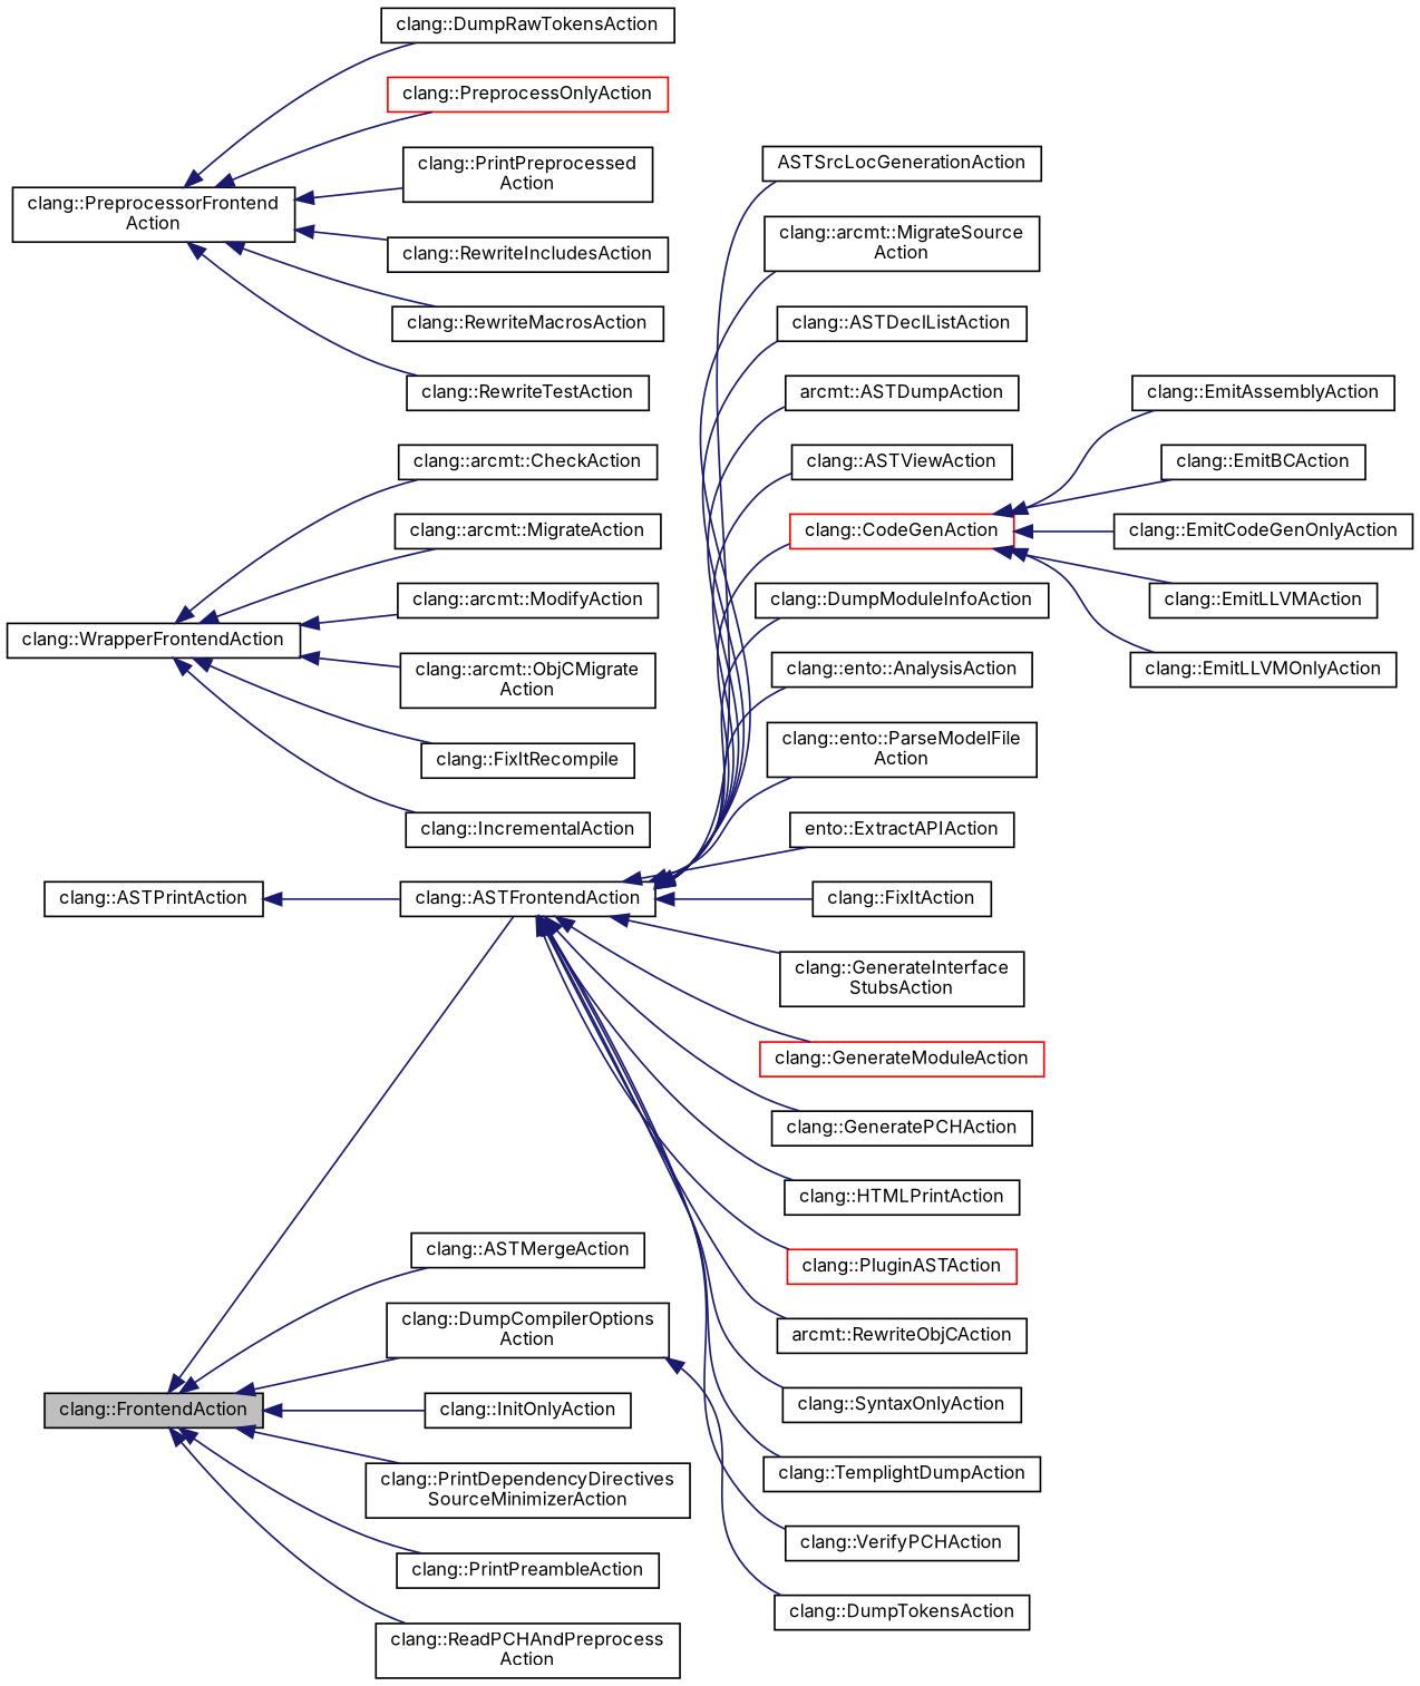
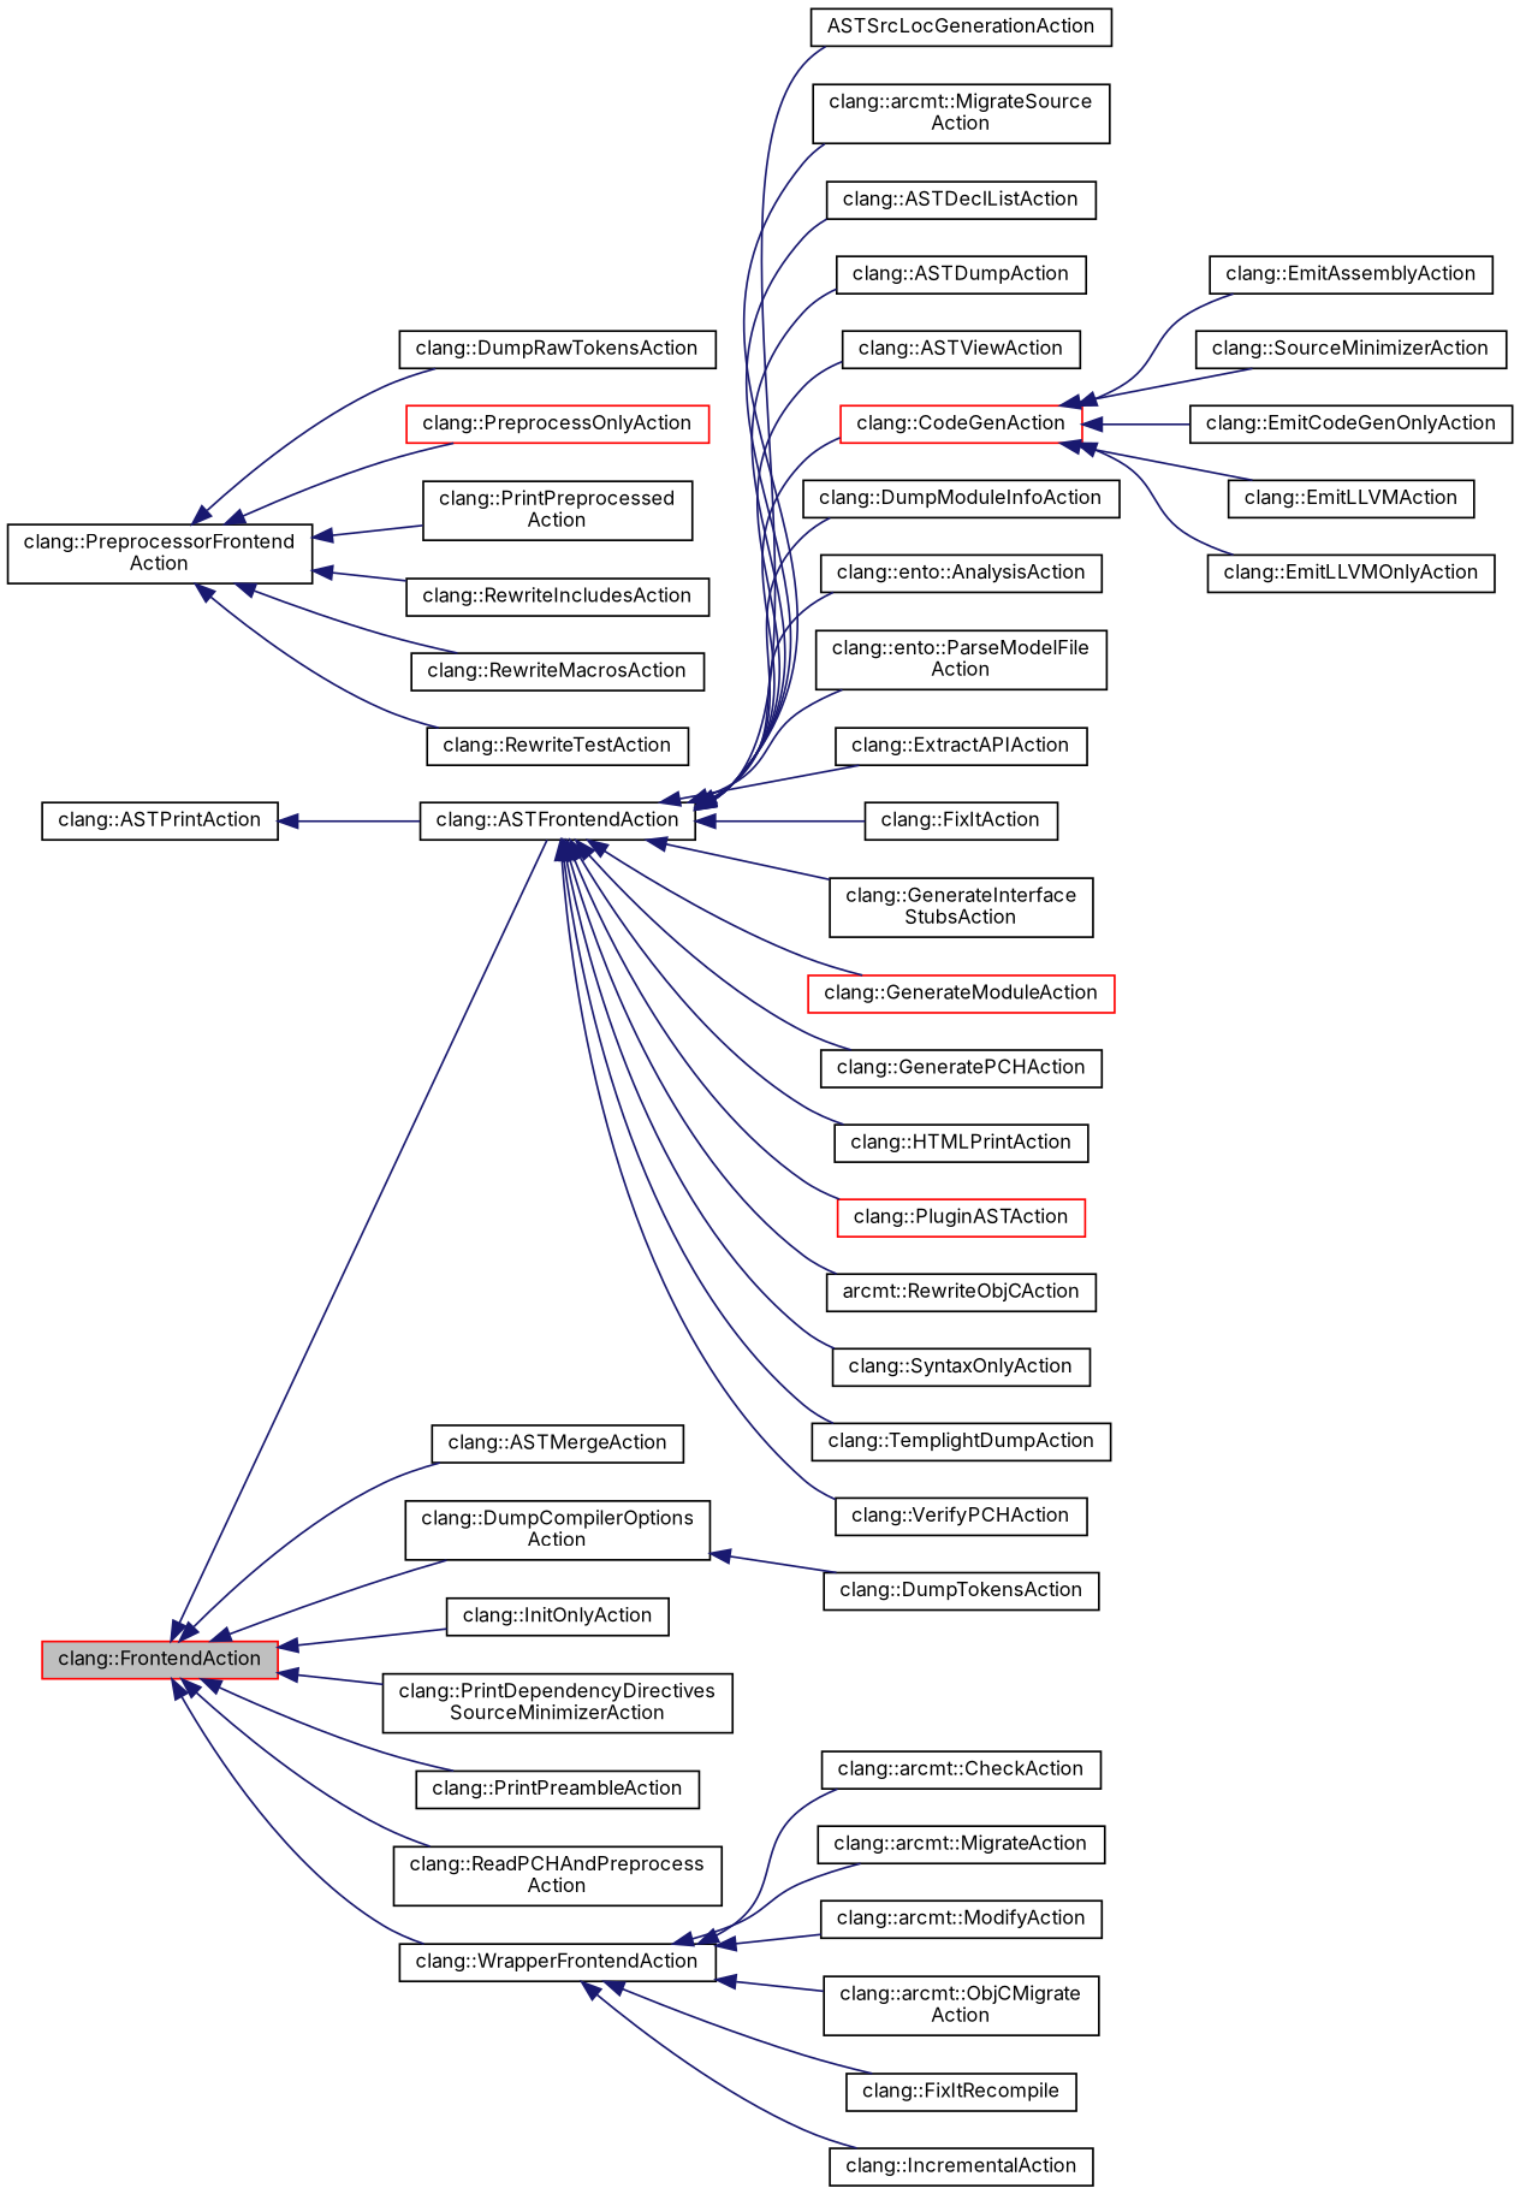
  digraph {
    fontname=Inter
    rankdir=LR
    node [color=black fontname=Inter fontsize=10 shape=record]
    edge [color=midnightblue dir=back fontname=Inter fontsize=10 labelfontname=Helvetica labelfontsize=10 style=solid]
-   n1 [fillcolor=grey75 fontcolor=black height=0.2 label="clang::FrontendAction" style=filled width=0.4]
+   n1 [color=red fillcolor=grey75 fontcolor=black height=0.2 label="clang::FrontendAction" style=filled width=0.4]
    n2 [height=0.2 label="clang::ASTFrontendAction" width=0.4]
    n3 [height=0.2 label="clang::ASTMergeAction" width=0.4]
    n4 [height=0.2 label="clang::DumpCompilerOptions\lAction" width=0.4]
    n5 [height=0.2 label="clang::InitOnlyAction" width=0.4]
    n6 [height=0.2 label="clang::PrintDependencyDirectives\lSourceMinimizerAction" width=0.4]
    n7 [height=0.2 label="clang::PrintPreambleAction" width=0.4]
    n8 [height=0.2 label="clang::ReadPCHAndPreprocess\lAction" width=0.4]
    n9 [height=0.2 label="clang::WrapperFrontendAction" width=0.4]
    n10 [height=0.2 label=ASTSrcLocGenerationAction width=0.4]
    n11 [height=0.2 label="clang::arcmt::MigrateSource\lAction" width=0.4]
    n12 [height=0.2 label="clang::ASTDeclListAction" width=0.4]
-   n13 [height=0.2 label="arcmt::ASTDumpAction" width=0.4]
+   n13 [height=0.2 label="clang::ASTDumpAction" width=0.4]
    n14 [height=0.2 label="clang::ASTViewAction" width=0.4]
    n15 [color=red height=0.2 label="clang::CodeGenAction" width=0.4]
    n16 [height=0.2 label="clang::DumpModuleInfoAction" width=0.4]
    n17 [height=0.2 label="clang::ento::AnalysisAction" width=0.4]
    n18 [height=0.2 label="clang::ento::ParseModelFile\lAction" width=0.4]
-   n19 [height=0.2 label="ento::ExtractAPIAction" width=0.4]
+   n19 [height=0.2 label="clang::ExtractAPIAction" width=0.4]
    n20 [height=0.2 label="clang::FixItAction" width=0.4]
    n21 [height=0.2 label="clang::GenerateInterface\lStubsAction" width=0.4]
    n22 [color=red height=0.2 label="clang::GenerateModuleAction" width=0.4]
    n23 [height=0.2 label="clang::GeneratePCHAction" width=0.4]
    n24 [height=0.2 label="clang::HTMLPrintAction" width=0.4]
    n25 [color=red height=0.2 label="clang::PluginASTAction" width=0.4]
    n26 [height=0.2 label="arcmt::RewriteObjCAction" width=0.4]
    n27 [height=0.2 label="clang::SyntaxOnlyAction" width=0.4]
    n28 [height=0.2 label="clang::TemplightDumpAction" width=0.4]
    n29 [height=0.2 label="clang::VerifyPCHAction" width=0.4]
    n30 [height=0.2 label="clang::DumpTokensAction" width=0.4]
    n31 [height=0.2 label="clang::PreprocessorFrontend\lAction" width=0.4]
    n32 [height=0.2 label="clang::DumpRawTokensAction" width=0.4]
    n33 [color=red height=0.2 label="clang::PreprocessOnlyAction" width=0.4]
    n34 [height=0.2 label="clang::PrintPreprocessed\lAction" width=0.4]
    n35 [height=0.2 label="clang::RewriteIncludesAction" width=0.4]
    n36 [height=0.2 label="clang::RewriteMacrosAction" width=0.4]
    n37 [height=0.2 label="clang::RewriteTestAction" width=0.4]
    n38 [height=0.2 label="clang::arcmt::CheckAction" width=0.4]
    n39 [height=0.2 label="clang::arcmt::MigrateAction" width=0.4]
    n40 [height=0.2 label="clang::arcmt::ModifyAction" width=0.4]
    n41 [height=0.2 label="clang::arcmt::ObjCMigrate\lAction" width=0.4]
    n42 [height=0.2 label="clang::FixItRecompile" width=0.4]
    n43 [height=0.2 label="clang::IncrementalAction" width=0.4]
    n44 [height=0.2 label="clang::ASTPrintAction" width=0.4]
    n45 [height=0.2 label="clang::EmitAssemblyAction" width=0.4]
-   n46 [height=0.2 label="clang::EmitBCAction" width=0.4]
+   n46 [height=0.2 label="clang::SourceMinimizerAction" width=0.4]
    n47 [height=0.2 label="clang::EmitCodeGenOnlyAction" width=0.4]
    n48 [height=0.2 label="clang::EmitLLVMAction" width=0.4]
    n49 [height=0.2 label="clang::EmitLLVMOnlyAction" width=0.4]
    n1 -> n2
    n1 -> n3
    n1 -> n4
    n1 -> n5
    n1 -> n6
    n1 -> n7
    n1 -> n8
+   n1 -> n9
    n2 -> n10
    n2 -> n11
    n2 -> n12
    n2 -> n13
    n2 -> n14
    n2 -> n15
    n2 -> n16
    n2 -> n17
    n2 -> n18
    n2 -> n19
    n2 -> n20
    n2 -> n21
    n2 -> n22
    n2 -> n23
    n2 -> n24
    n2 -> n25
    n2 -> n26
    n2 -> n27
    n2 -> n28
    n2 -> n29
    n4 -> n30
    n9 -> n38
    n9 -> n39
    n9 -> n40
    n9 -> n41
    n9 -> n42
    n9 -> n43
    n15 -> n45
    n15 -> n46
    n15 -> n47
    n15 -> n48
    n15 -> n49
    n31 -> n32
    n31 -> n33
    n31 -> n34
    n31 -> n35
    n31 -> n36
    n31 -> n37
    n44 -> n2
  }
